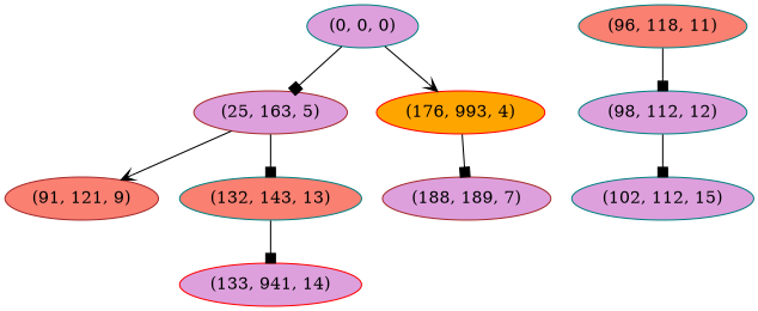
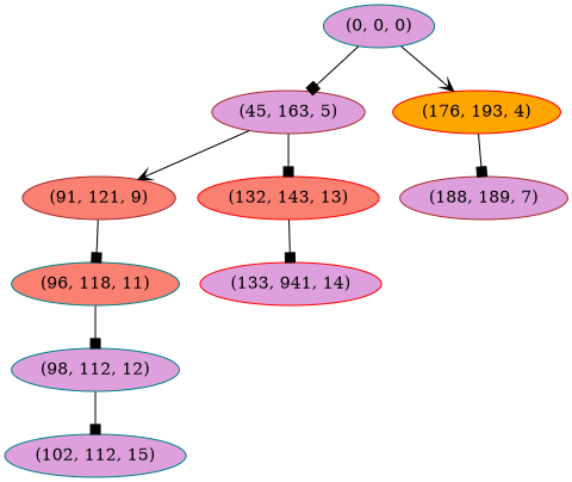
  digraph {
    node [color=teal fillcolor=plum style=filled]
    edge [arrowhead=box]
    "(0, 0, 0)"
-   "(45, 163, 5)" [color=brown label="(25, 163, 5)"]
-   "(176, 193, 4)" [color=red fillcolor=orange label="(176, 993, 4)"]
+   "(45, 163, 5)" [color=brown]
+   "(176, 193, 4)" [color=red fillcolor=orange]
    "(91, 121, 9)" [color=brown fillcolor=salmon]
-   "(132, 143, 13)" [fillcolor=salmon]
+   "(132, 143, 13)" [color=red fillcolor=salmon]
    n6 [color=brown label="(188, 189, 7)"]
    "(96, 118, 11)" [fillcolor=salmon]
    n8 [color=red label="(133, 941, 14)"]
    n9 [label="(98, 112, 12)"]
    "(102, 112, 15)"
    "(0, 0, 0)" -> "(45, 163, 5)"
    "(0, 0, 0)" -> "(176, 193, 4)" [arrowhead=vee]
    "(45, 163, 5)" -> "(91, 121, 9)" [arrowhead=vee]
    "(45, 163, 5)" -> "(132, 143, 13)"
    "(176, 193, 4)" -> n6
+   "(91, 121, 9)" -> "(96, 118, 11)"
    "(132, 143, 13)" -> n8
    "(96, 118, 11)" -> n9
    n9 -> "(102, 112, 15)"
  }
